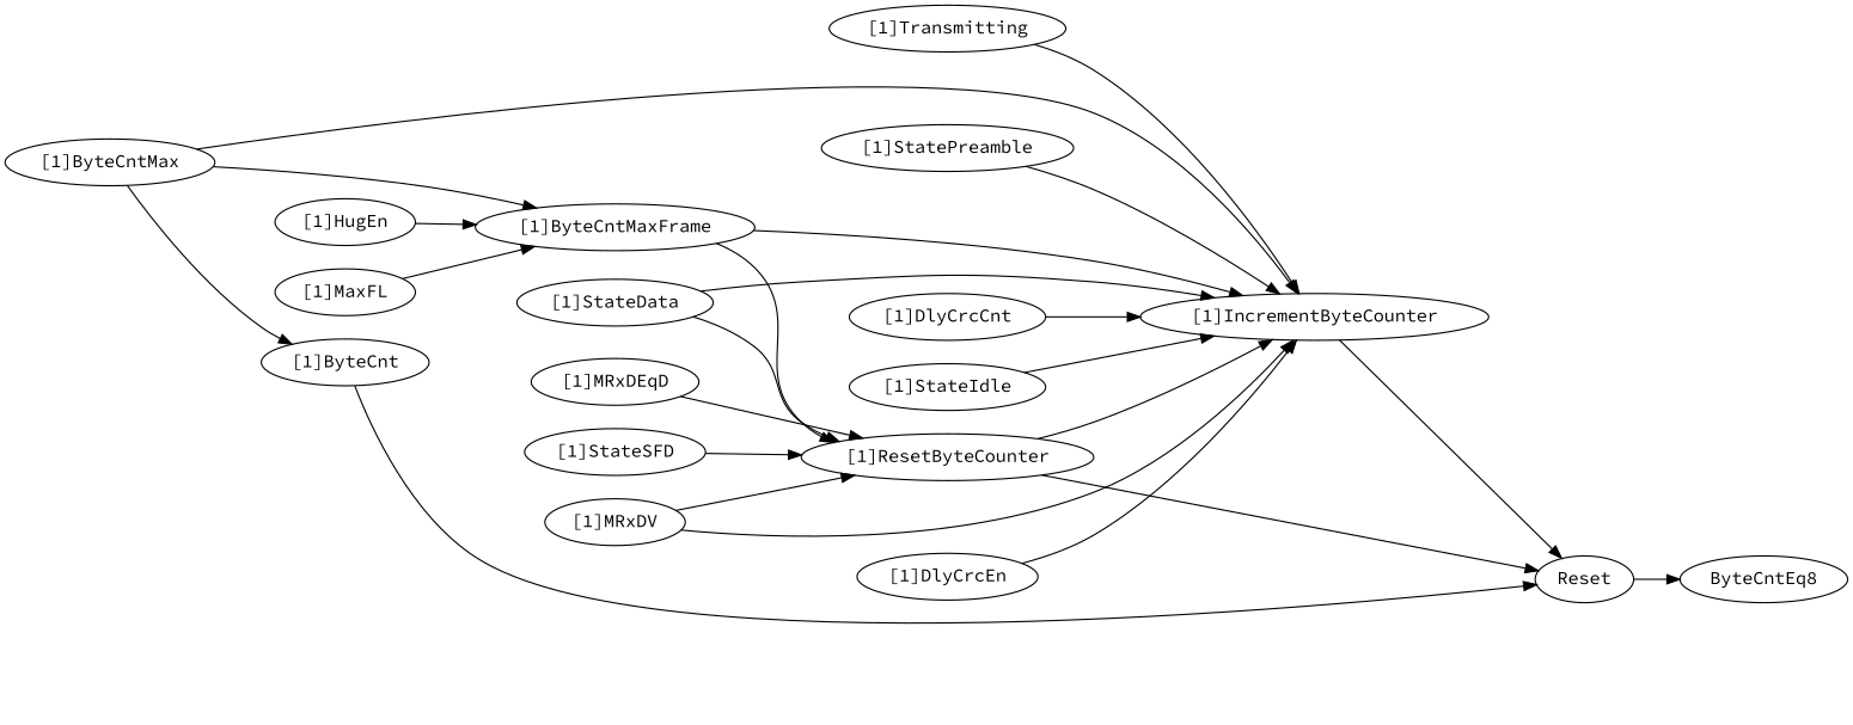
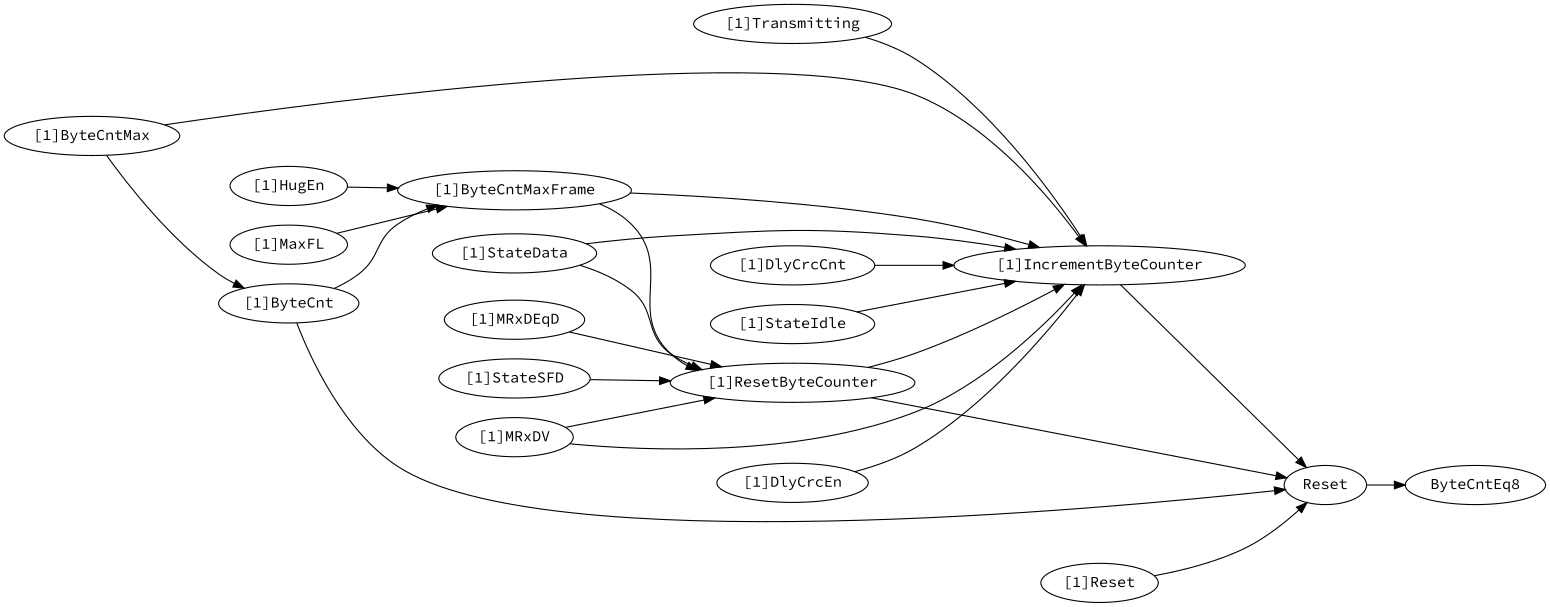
  strict digraph {
    fontname="Source Code Pro"
    rankdir=LR
    node [complexity=14 fontname="Source Code Pro" importance=0.179289025741 rank=0.0128063589815]
    edge [fontname="Source Code Pro"]
    "[1]IncrementByteCounter" [complexity=3 importance=0.161684060681 rank=0.0538946868938]
    "[1]Transmitting"
    n3 [complexity=2 importance=0.093420580345 label=Reset rank=0.0467102901725]
    n4 [complexity=0 importance=0.0200507034942 label=ByteCntEq8 rank=0.0]
    "[1]ByteCntMax" [importance=0.181734764176 rank=0.012981054584]
    "[1]ByteCnt" [complexity=16 importance=0.255104641026 rank=0.0159440400642]
-   "[1]StatePreamble"
    "[1]ByteCntMaxFrame" [complexity=20 importance=0.248976836233 rank=0.0124488418117]
    "[1]ResetByteCounter" [importance=0.211321034118 rank=0.0150943595798]
    "[1]StateData" [complexity=20 importance=0.228925999178 rank=0.0114462999589]
    "[1]DlyCrcCnt" [importance=0.211985139881 rank=0.0151417957058]
    "[1]HugEn" [complexity=24 importance=0.266581801293 rank=0.0111075750539]
    "[1]MaxFL" [complexity=24 importance=0.266581801293 rank=0.0111075750539]
    "[1]StateIdle"
    "[1]MRxDEqD" [complexity=20 importance=0.228925999178 rank=0.0114462999589]
    "[1]MRxDV" [complexity=20 importance=0.228925999178 rank=0.0114462999589]
+   "[1]Reset" [complexity=3 importance=0.297866706095 rank=0.0992889020317]
    "[1]StateSFD" [complexity=20 importance=0.228925999178 rank=0.0114462999589]
    "[1]DlyCrcEn"
    "[1]IncrementByteCounter" -> n3
    "[1]Transmitting" -> "[1]IncrementByteCounter"
    n3 -> n4
    "[1]ByteCntMax" -> "[1]IncrementByteCounter"
    "[1]ByteCntMax" -> "[1]ByteCnt"
    "[1]ByteCnt" -> n3
-   "[1]ByteCntMax" -> "[1]ByteCntMaxFrame"
-   "[1]StatePreamble" -> "[1]IncrementByteCounter"
+   "[1]ByteCnt" -> "[1]ByteCntMaxFrame"
    "[1]ByteCntMaxFrame" -> "[1]IncrementByteCounter"
    "[1]ByteCntMaxFrame" -> "[1]ResetByteCounter"
    "[1]ResetByteCounter" -> "[1]IncrementByteCounter"
    "[1]ResetByteCounter" -> n3
    "[1]StateData" -> "[1]IncrementByteCounter"
    "[1]StateData" -> "[1]ResetByteCounter"
    "[1]DlyCrcCnt" -> "[1]IncrementByteCounter"
    "[1]HugEn" -> "[1]ByteCntMaxFrame"
    "[1]MaxFL" -> "[1]ByteCntMaxFrame"
    "[1]StateIdle" -> "[1]IncrementByteCounter"
    "[1]MRxDEqD" -> "[1]ResetByteCounter"
    "[1]MRxDV" -> "[1]IncrementByteCounter"
    "[1]MRxDV" -> "[1]ResetByteCounter"
+   "[1]Reset" -> n3
    "[1]StateSFD" -> "[1]ResetByteCounter"
    "[1]DlyCrcEn" -> "[1]IncrementByteCounter"
  }
